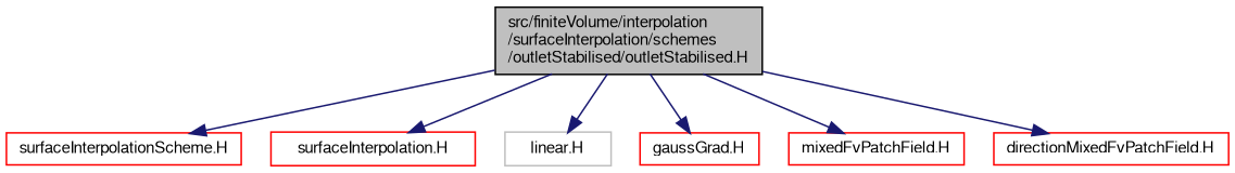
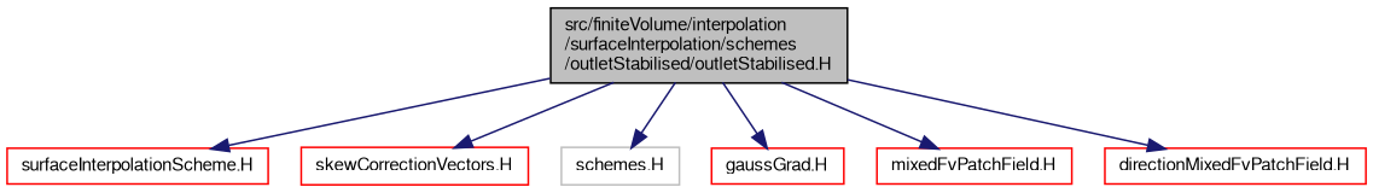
  digraph {
    node [color=red fontname=FreeSans fontsize=10 shape=record]
    edge [color=midnightblue fontname=FreeSans fontsize=10 labelfontname=FreeSans labelfontsize=10 style=solid]
    n1 [color=black fillcolor=grey75 fontcolor=black height=0.2 label="src/finiteVolume/interpolation\l/surfaceInterpolation/schemes\l/outletStabilised/outletStabilised.H" style=filled width=0.4]
    n2 [height=0.2 label="surfaceInterpolationScheme.H" width=0.4]
-   n3 [height=0.2 label="surfaceInterpolation.H" width=0.4]
-   n4 [color=grey75 height=0.2 label="linear.H" width=0.4]
+   n3 [height=0.2 label="skewCorrectionVectors.H" width=0.4]
+   n4 [color=grey75 height=0.2 label="schemes.H" width=0.4]
    n5 [height=0.2 label="gaussGrad.H" width=0.4]
    n6 [height=0.2 label="mixedFvPatchField.H" width=0.4]
    n7 [height=0.2 label="directionMixedFvPatchField.H" width=0.4]
    n1 -> n2
    n1 -> n3
    n1 -> n4
    n1 -> n5
    n1 -> n6
    n1 -> n7
  }
